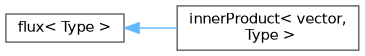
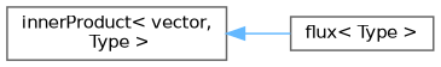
  digraph {
    rankdir=LR
    node [color=grey40 fillcolor=white fontname=Helvetica fontsize=10 shape=box style=filled]
    n1 [height=0.2 label="innerProduct\< vector,\l Type \>" width=0.4]
    n2 [height=0.2 label="flux\< Type \>" width=0.4]
-   n2 -> n1 [color=steelblue1 dir=back fontname=Helvetica fontsize=10 labelfontname=Helvetica labelfontsize=10 style=solid]
+   n1 -> n2 [color=steelblue1 dir=back fontname=Helvetica fontsize=10 labelfontname=Helvetica labelfontsize=10 style=solid]
  }
